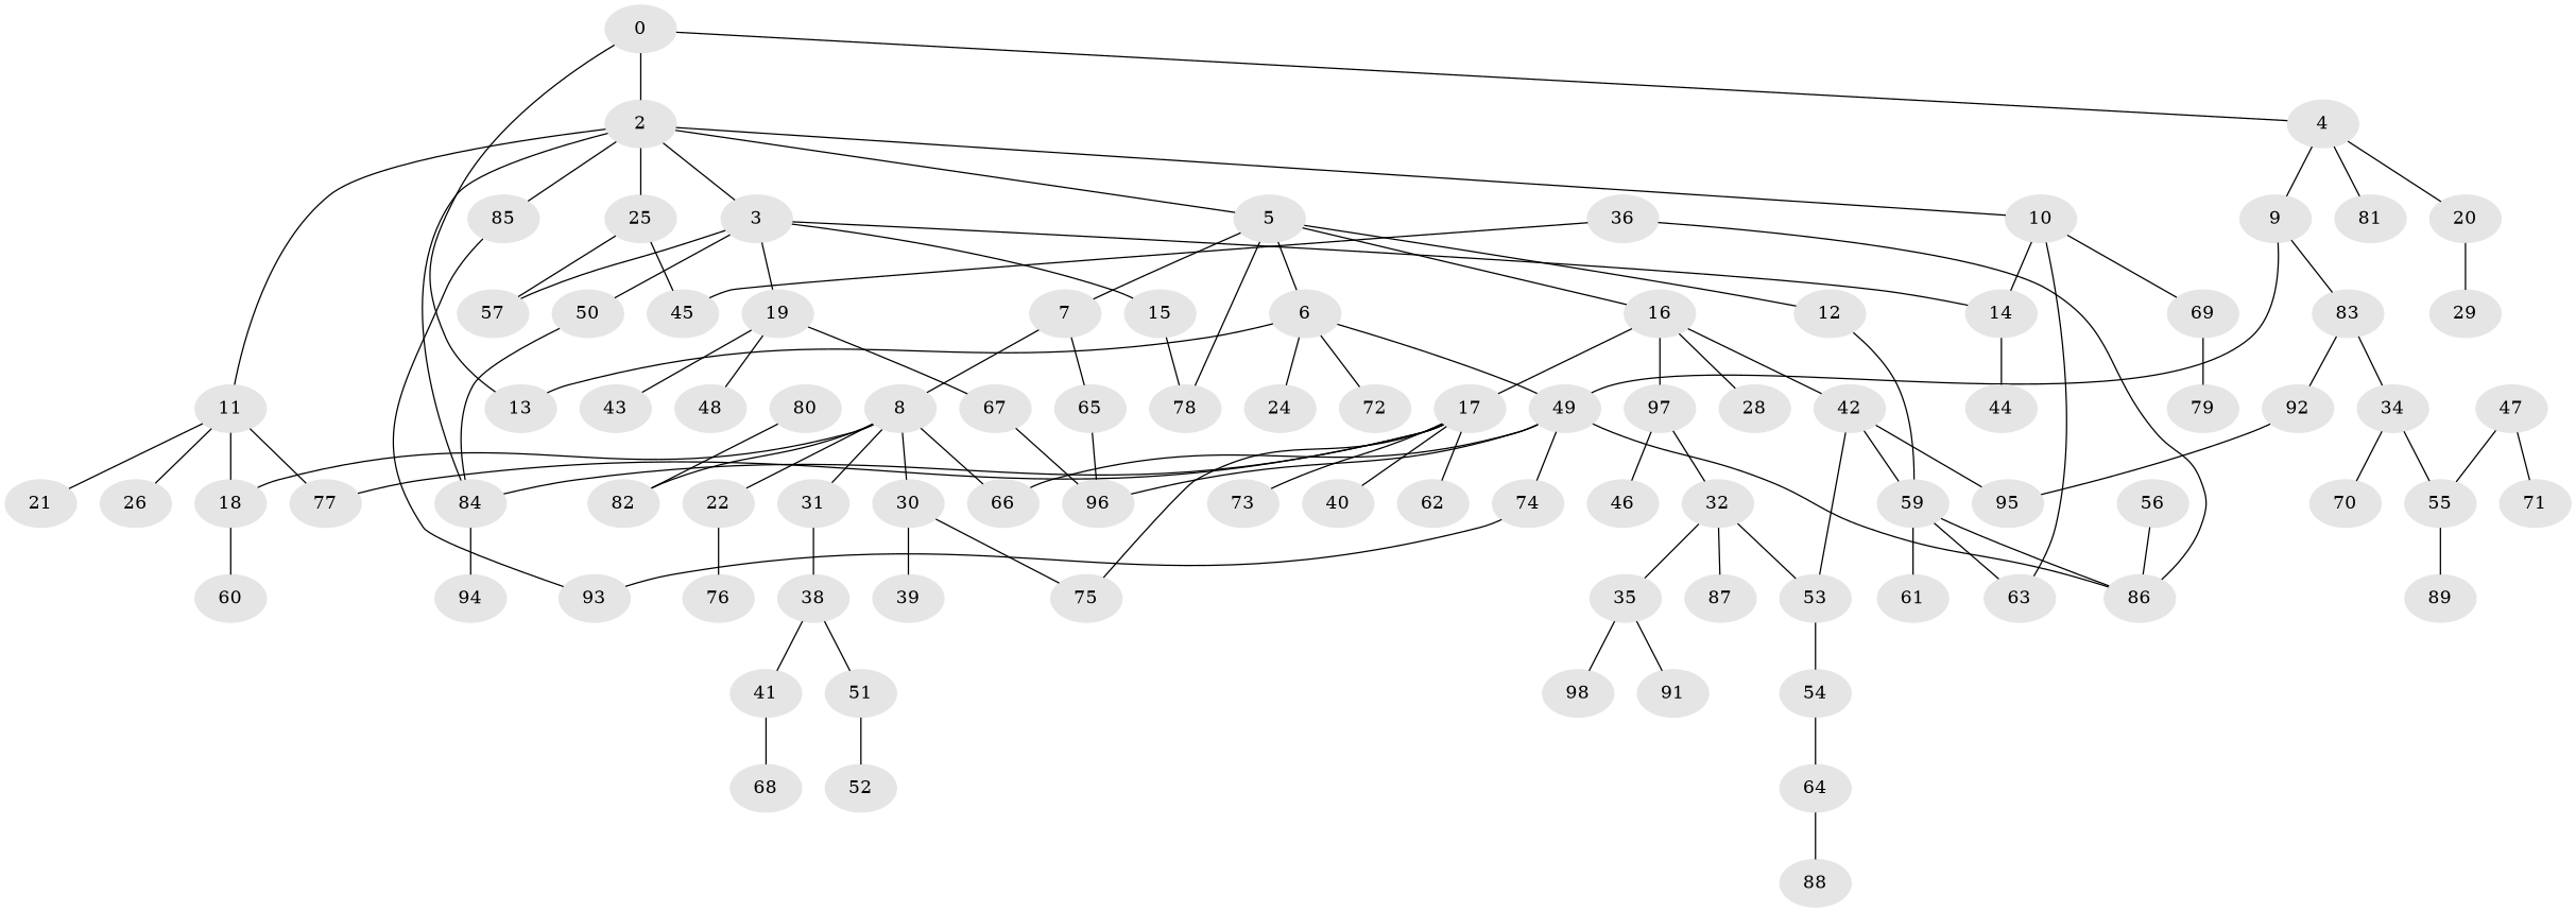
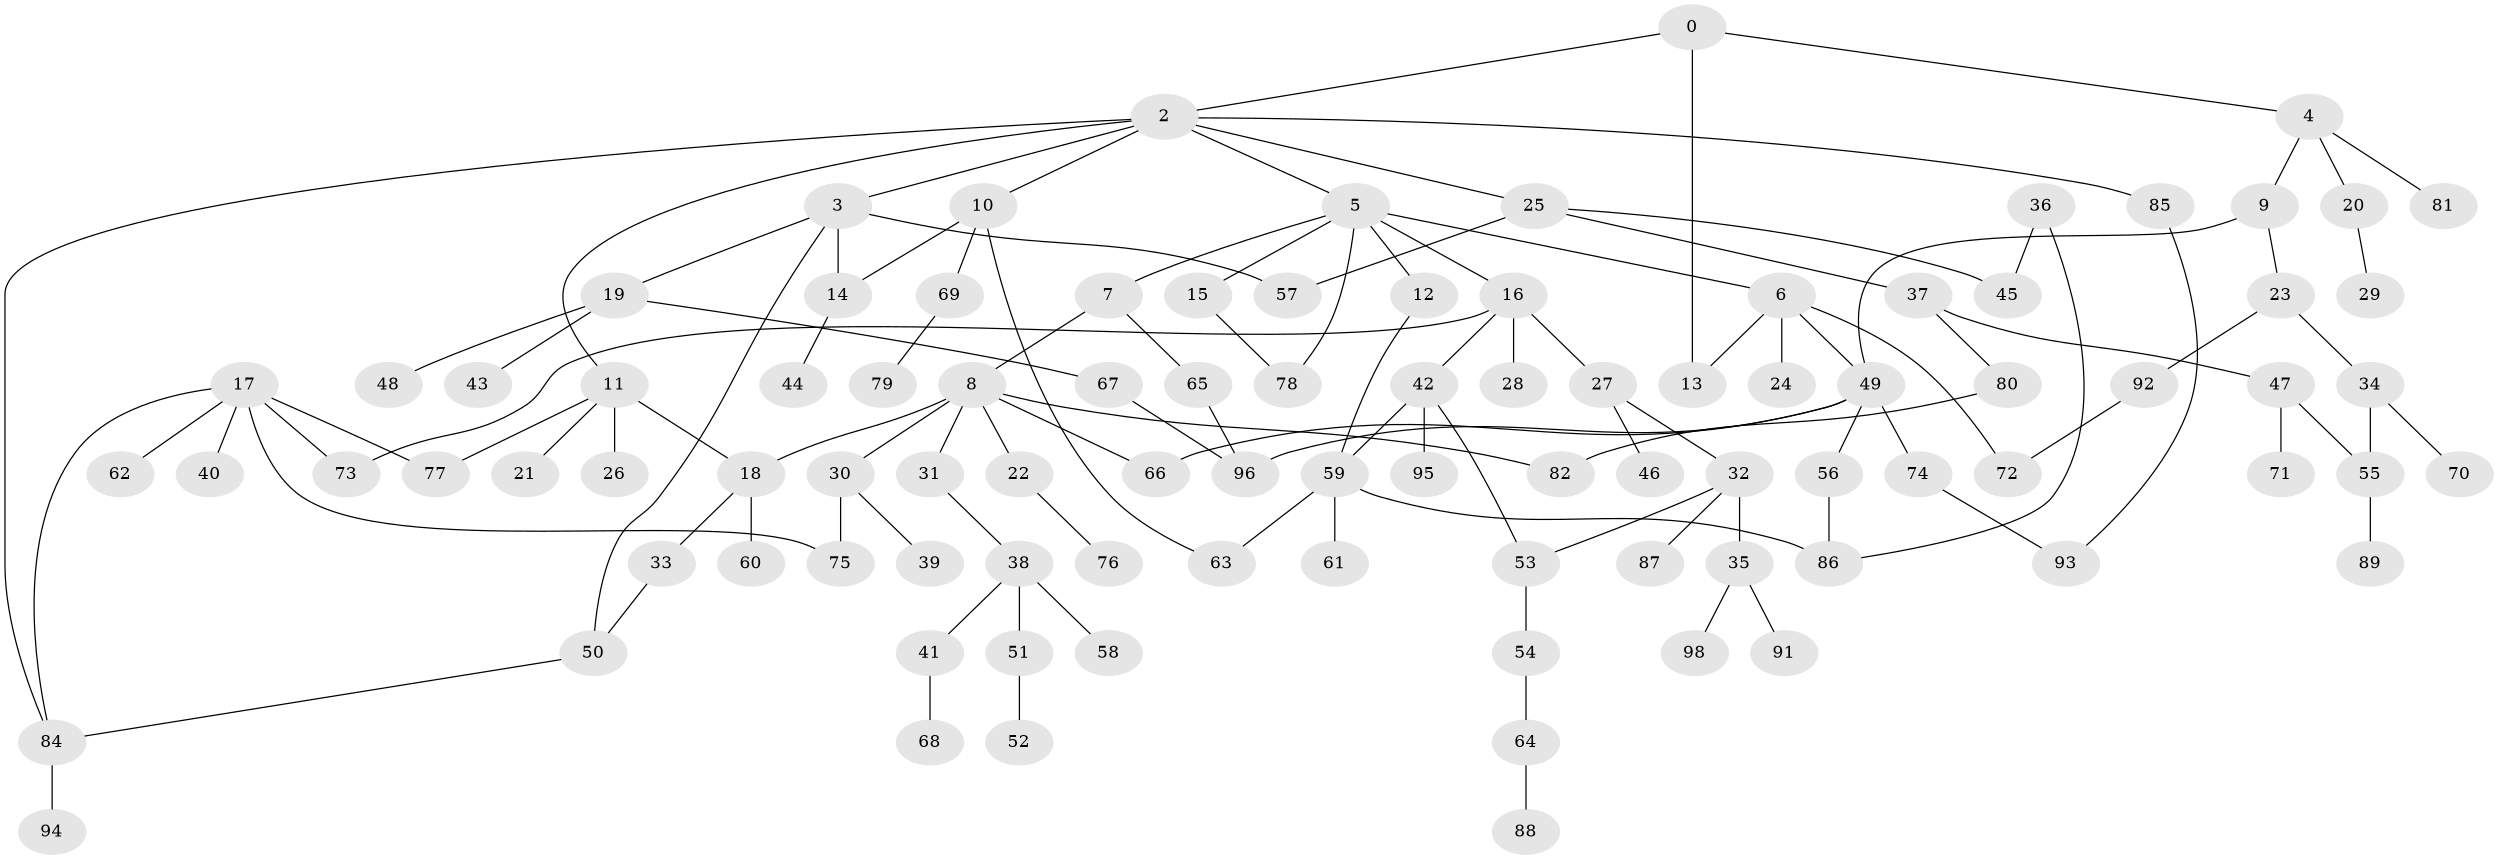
  graph {
    node [color=gray90 style=filled]
    n1 [label=0]
    2
    4
    13
    3
    5
    10
    11
    25
    84
    85
    9
    20
    81
    14
    19
    50
    57
    6
    7
    12
    15
    16
    78
    63
    69
    18
    21
    26
    77
+   37
    45
    94
    93
    44
    43
    48
    67
    49
-   23 [label=83]
+   23
    29
    24
    72
    8
    65
    59
    17
-   27 [label=97]
+   27
    28
    42
    66
    56
    74
    96
    22
    30
    31
    82
+   33
    60
    76
    75
    39
    38
    34
    92
    79
    86
    61
    36
    40
    62
    73
    32
    46
    53
    95
    55
    70
    47
    80
    35
    87
    41
    51
+   58
    n87 [label=98]
    91
    54
    89
    71
    68
    52
    64
    88
    n1 -- 2
    n1 -- 4
    n1 -- 13
    2 -- 3
    2 -- 5
    2 -- 10
    2 -- 11
    2 -- 25
    2 -- 84
    2 -- 85
    4 -- 9
    4 -- 20
    4 -- 81
    3 -- 14
    3 -- 19
    3 -- 50
    3 -- 57
    5 -- 6
    5 -- 7
    5 -- 12
-   3 -- 15
+   5 -- 15
    5 -- 16
    5 -- 78
    10 -- 14
    10 -- 63
    10 -- 69
    11 -- 18
    11 -- 21
    11 -- 26
    11 -- 77
    25 -- 57
+   25 -- 37
    25 -- 45
    84 -- 94
    85 -- 93
    9 -- 49
    9 -- 23
    20 -- 29
    14 -- 44
    19 -- 43
    19 -- 48
    19 -- 67
    50 -- 84
    6 -- 13
    6 -- 49
    6 -- 24
    6 -- 72
    7 -- 8
    7 -- 65
    12 -- 59
    15 -- 78
-   16 -- 17
+   16 -- 73
    16 -- 27
    16 -- 28
    16 -- 42
    69 -- 79
+   18 -- 33
    18 -- 60
+   37 -- 47
+   37 -- 80
    67 -- 96
    49 -- 66
-   49 -- 86
+   49 -- 56
    49 -- 74
    49 -- 96
    23 -- 34
    23 -- 92
    8 -- 18
    8 -- 66
    8 -- 22
    8 -- 30
    8 -- 31
    8 -- 82
    65 -- 96
    59 -- 63
    59 -- 86
    59 -- 61
    17 -- 84
    17 -- 77
    17 -- 75
    17 -- 40
    17 -- 62
    17 -- 73
    27 -- 32
    27 -- 46
    42 -- 59
    42 -- 53
    42 -- 95
    56 -- 86
    74 -- 93
    22 -- 76
    30 -- 75
    30 -- 39
    31 -- 38
+   33 -- 50
    38 -- 41
    38 -- 51
+   38 -- 58
    34 -- 55
    34 -- 70
-   92 -- 95
+   92 -- 72
    36 -- 45
    36 -- 86
    32 -- 53
    32 -- 35
    32 -- 87
    53 -- 54
    55 -- 89
    47 -- 55
    47 -- 71
    80 -- 82
    35 -- n87
    35 -- 91
    41 -- 68
    51 -- 52
    54 -- 64
    64 -- 88
  }
